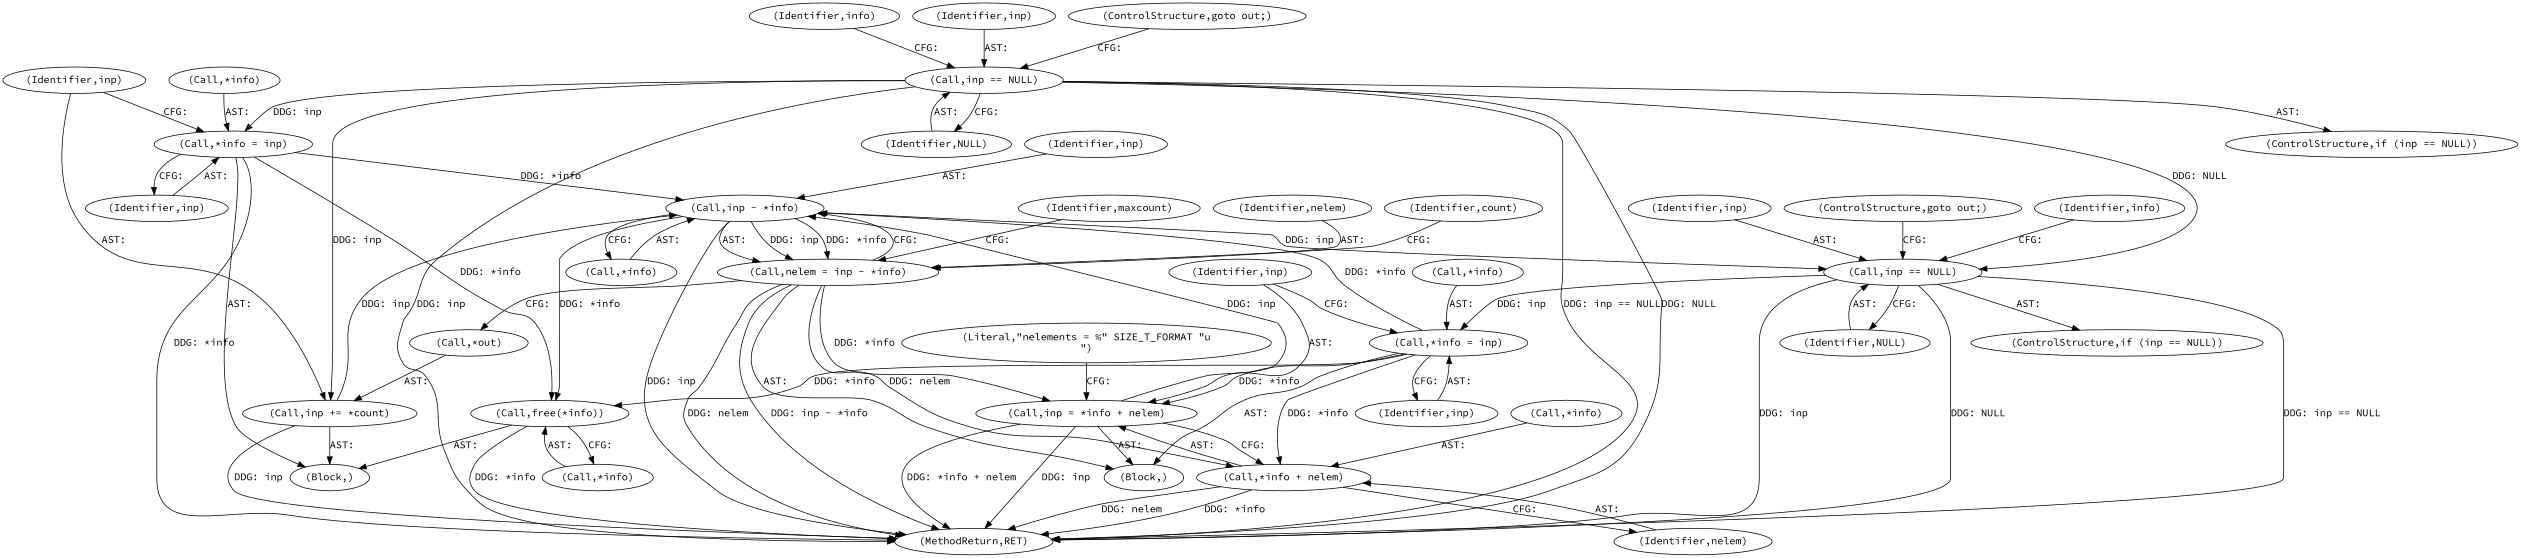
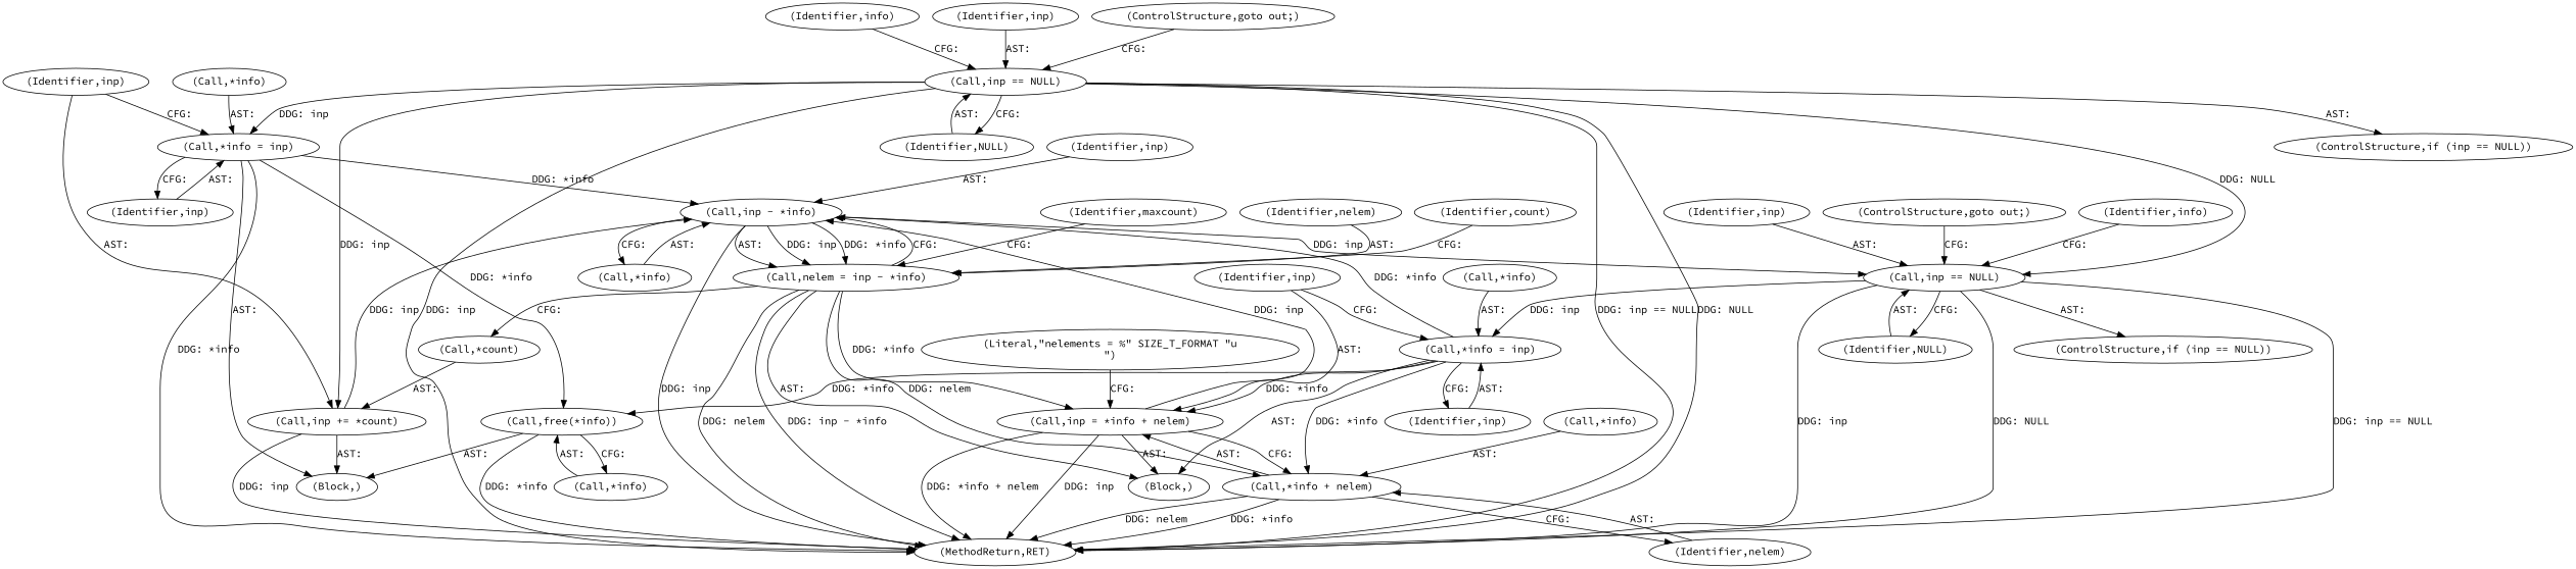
  digraph {
    fontname="Source Code Pro"
    node [fontname="Source Code Pro"]
    edge [fontname="Source Code Pro"]
    n1 [label="(Call,inp - *info)"]
    n2 [label="(Call,inp == NULL)"]
    n3 [label="(Call,nelem = inp - *info)"]
    n4 [label="(Call,free(*info))"]
    n5 [label="(MethodReturn,RET)"]
    n6 [label="(Call,*info)"]
    n7 [label="(Call,*info = inp)"]
    n8 [label="(ControlStructure,if (inp == NULL))"]
    n9 [label="(Identifier,NULL)"]
    n10 [label="(Call,inp = *info + nelem)"]
    n11 [label="(Call,*info + nelem)"]
    n12 [label="(Block,)"]
-   n13 [label="(Call,*out)"]
+   n13 [label="(Call,*count)"]
    n14 [label="(Block,)"]
    n15 [label="(Call,*info)"]
    n16 [label="(Identifier,nelem)"]
    n17 [label="(Identifier,inp)"]
    n18 [label="(Call,inp += *count)"]
    n19 [label="(Call,inp == NULL)"]
    n20 [label="(Call,*info = inp)"]
    n21 [label="(Identifier,NULL)"]
    n22 [label="(ControlStructure,if (inp == NULL))"]
    n23 [label="(Identifier,inp)"]
    n24 [label="(Identifier,inp)"]
    n25 [label="(Identifier,inp)"]
    n26 [label="(ControlStructure,goto out;)"]
    n27 [label="(Identifier,maxcount)"]
    n28 [label="(Identifier,inp)"]
    n29 [label="(Identifier,info)"]
    n30 [label="(Call,*info)"]
    n31 [label="(Identifier,info)"]
    n32 [label="(Literal,\"nelements = %\" SIZE_T_FORMAT \"u\n\")"]
    n33 [label="(Identifier,nelem)"]
    n34 [label="(Call,*info)"]
    n35 [label="(Identifier,inp)"]
    n36 [label="(Identifier,inp)"]
    n37 [label="(Identifier,count)"]
    n38 [label="(ControlStructure,goto out;)"]
    n39 [label="(Call,*info)"]
    n1 -> n2 [label="DDG: inp"]
    n1 -> n3 [label="AST: "]
    n1 -> n3 [label="DDG: inp"]
    n1 -> n3 [label="DDG: *info"]
-   n1 -> n4 [label="DDG: *info"]
    n1 -> n5 [label="DDG: inp"]
    n1 -> n6 [label="CFG: "]
    n2 -> n5 [label="DDG: inp"]
    n2 -> n5 [label="DDG: NULL"]
    n2 -> n5 [label="DDG: inp == NULL"]
    n2 -> n7 [label="DDG: inp"]
    n2 -> n8 [label="AST: "]
    n2 -> n9 [label="CFG: "]
    n3 -> n1 [label="CFG: "]
    n3 -> n5 [label="DDG: inp - *info"]
    n3 -> n5 [label="DDG: nelem"]
    n3 -> n10 [label="DDG: *info"]
    n3 -> n11 [label="DDG: nelem"]
    n3 -> n12 [label="AST: "]
    n3 -> n13 [label="CFG: "]
    n4 -> n5 [label="DDG: *info"]
    n4 -> n14 [label="AST: "]
    n4 -> n15 [label="CFG: "]
    n6 -> n1 [label="AST: "]
    n7 -> n1 [label="DDG: *info"]
    n7 -> n4 [label="DDG: *info"]
    n7 -> n10 [label="DDG: *info"]
    n7 -> n11 [label="DDG: *info"]
    n7 -> n12 [label="AST: "]
    n7 -> n17 [label="CFG: "]
    n9 -> n2 [label="AST: "]
    n10 -> n1 [label="DDG: inp"]
    n10 -> n5 [label="DDG: inp"]
    n10 -> n5 [label="DDG: *info + nelem"]
    n10 -> n11 [label="CFG: "]
    n10 -> n12 [label="AST: "]
    n11 -> n5 [label="DDG: *info"]
    n11 -> n5 [label="DDG: nelem"]
    n11 -> n10 [label="AST: "]
    n11 -> n16 [label="CFG: "]
    n13 -> n18 [label="AST: "]
    n15 -> n4 [label="AST: "]
    n16 -> n11 [label="AST: "]
    n17 -> n7 [label="AST: "]
    n18 -> n1 [label="DDG: inp"]
    n18 -> n5 [label="DDG: inp"]
    n18 -> n14 [label="AST: "]
    n19 -> n2 [label="DDG: NULL"]
    n19 -> n5 [label="DDG: inp"]
    n19 -> n5 [label="DDG: inp == NULL"]
    n19 -> n5 [label="DDG: NULL"]
    n19 -> n18 [label="DDG: inp"]
    n19 -> n20 [label="DDG: inp"]
    n19 -> n21 [label="CFG: "]
    n19 -> n22 [label="AST: "]
    n20 -> n1 [label="DDG: *info"]
    n20 -> n4 [label="DDG: *info"]
    n20 -> n5 [label="DDG: *info"]
    n20 -> n14 [label="AST: "]
    n20 -> n23 [label="CFG: "]
    n21 -> n19 [label="AST: "]
    n23 -> n20 [label="AST: "]
    n24 -> n18 [label="AST: "]
    n24 -> n20 [label="CFG: "]
    n25 -> n2 [label="AST: "]
    n26 -> n2 [label="CFG: "]
    n27 -> n3 [label="CFG: "]
    n28 -> n1 [label="AST: "]
    n29 -> n2 [label="CFG: "]
    n30 -> n11 [label="AST: "]
    n31 -> n19 [label="CFG: "]
    n32 -> n10 [label="CFG: "]
    n33 -> n3 [label="AST: "]
    n34 -> n7 [label="AST: "]
    n35 -> n19 [label="AST: "]
    n36 -> n7 [label="CFG: "]
    n36 -> n10 [label="AST: "]
    n37 -> n3 [label="CFG: "]
    n38 -> n19 [label="CFG: "]
    n39 -> n20 [label="AST: "]
  }
